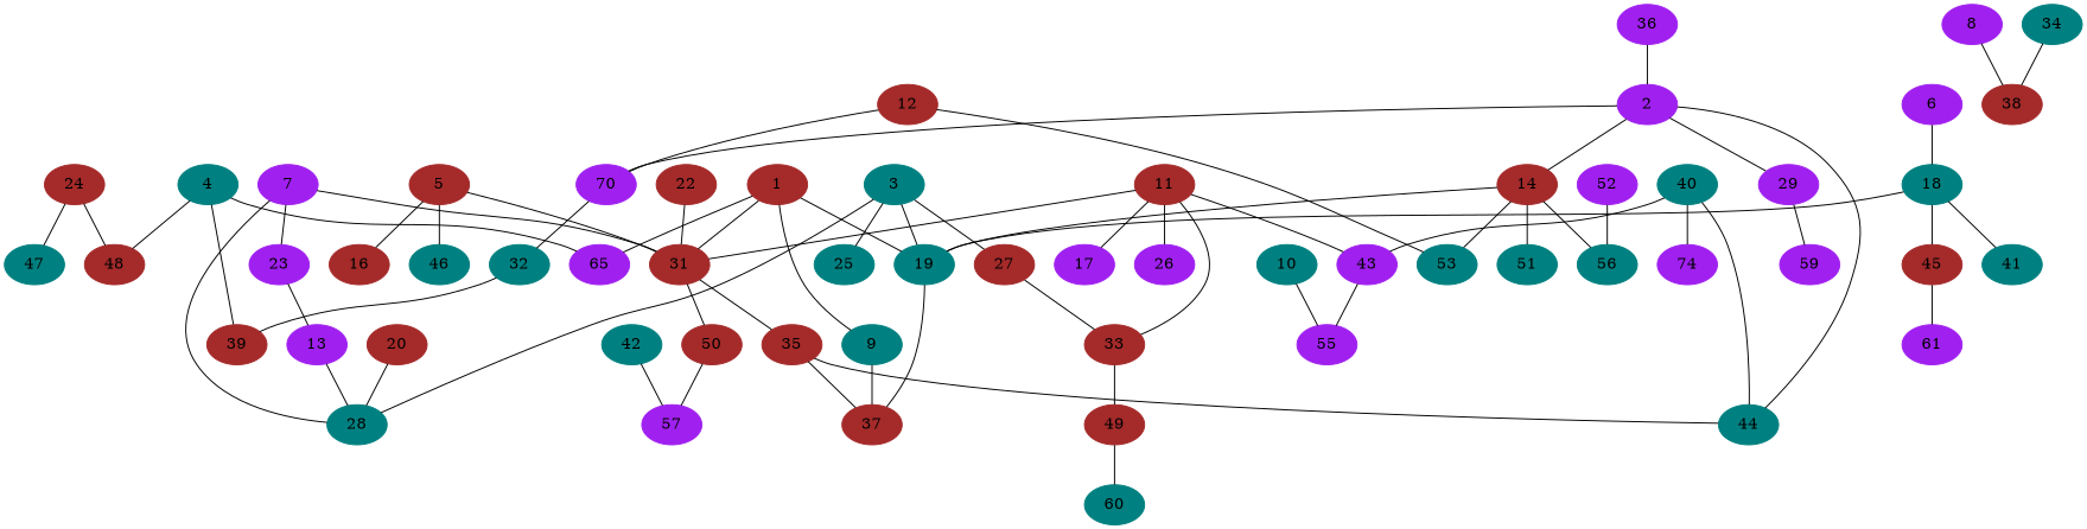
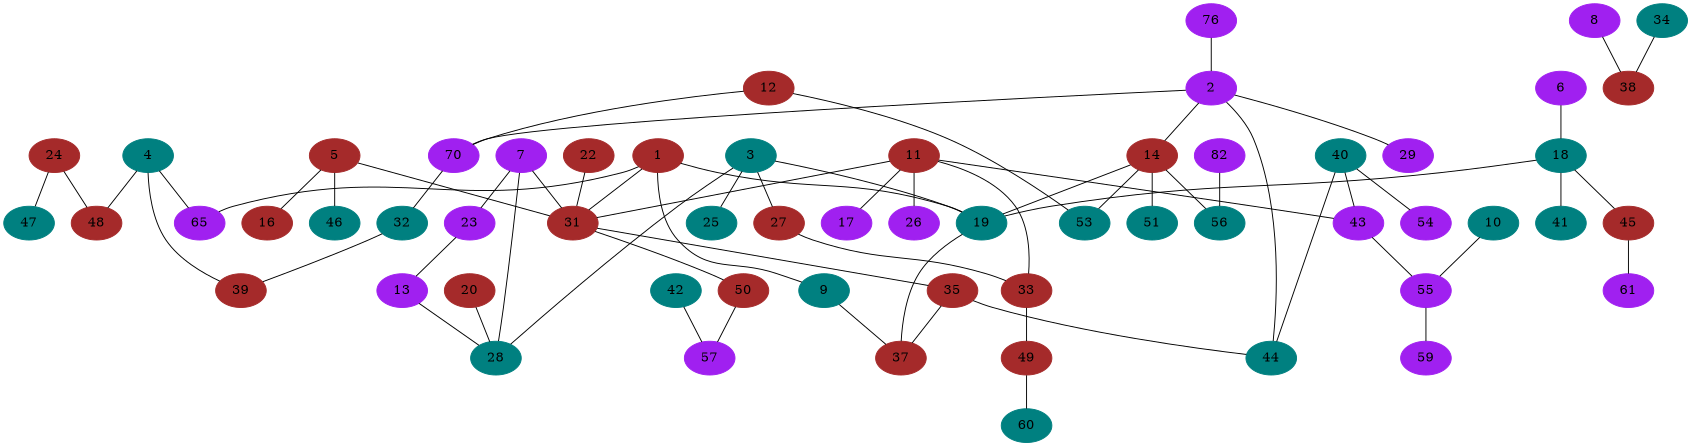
  graph {
    node [color=brown style=filled]
    edge [weight=1.0]
    1
    9 [color=teal]
    n3 [color=purple label=65]
    19 [color=teal]
    31
    37
    35
    50
    14
    2 [color=purple]
    29 [color=purple]
    n12 [color=purple label=70]
    44 [color=teal]
    53 [color=teal]
    51 [color=teal]
    56 [color=teal]
    32 [color=teal]
    3 [color=teal]
    25 [color=teal]
    27
    28 [color=teal]
    33
    4 [color=teal]
    39
    48
    5
    16
    46 [color=teal]
    18 [color=teal]
    6 [color=purple]
    41 [color=teal]
    45
    7 [color=purple]
    23 [color=purple]
    13 [color=purple]
    38
    8 [color=purple]
    43 [color=purple]
    55 [color=purple]
    10 [color=teal]
    59 [color=purple]
    11
    17 [color=purple]
    26 [color=purple]
    49
    12
    61 [color=purple]
    20
    22
    24
    47 [color=teal]
    57 [color=purple]
    60 [color=teal]
    34 [color=teal]
-   36 [color=purple]
-   52 [color=purple]
+   36 [color=purple label=76]
+   52 [color=purple label=82]
    40 [color=teal]
-   54 [color=purple label=74]
+   54 [color=purple]
    42 [color=teal]
    1 -- 9
    1 -- n3
    1 -- 19
    1 -- 31
    9 -- 37
    19 -- 37
    31 -- 35
    31 -- 50
    35 -- 37
    35 -- 44
    50 -- 57
    14 -- 19
    14 -- 53
    14 -- 51
    14 -- 56
    2 -- 14
    2 -- 29
    2 -- n12
    2 -- 44
    n12 -- 32
    32 -- 39
    3 -- 19
    3 -- 25
    3 -- 27
    3 -- 28
    27 -- 33
    33 -- 49
    4 -- n3
    4 -- 39
    4 -- 48
    5 -- 31
    5 -- 16
    5 -- 46
    18 -- 19
    18 -- 41
    18 -- 45
    6 -- 18
    45 -- 61
    7 -- 31
    7 -- 28
    7 -- 23
    23 -- 13
    13 -- 28
    8 -- 38
    43 -- 55
-   29 -- 59
+   55 -- 59
    10 -- 55
    11 -- 31
    11 -- 33
    11 -- 43
    11 -- 17
    11 -- 26
    49 -- 60
    12 -- n12
    12 -- 53
    20 -- 28
    22 -- 31
    24 -- 48
    24 -- 47
    34 -- 38
    36 -- 2
    52 -- 56
    40 -- 44
    40 -- 43
    40 -- 54
    42 -- 57
  }
